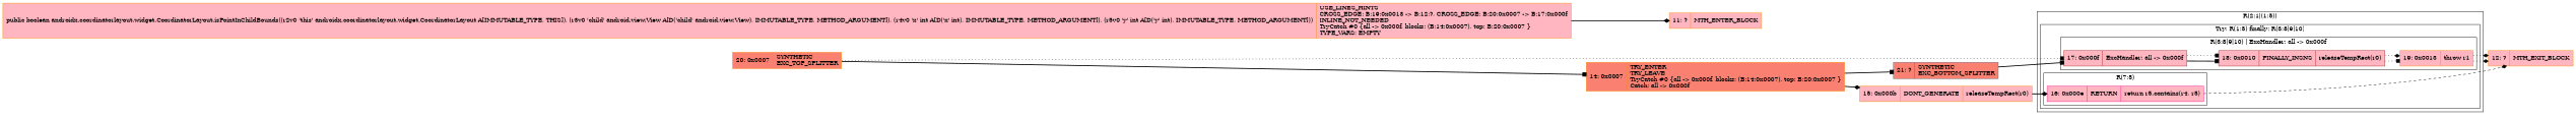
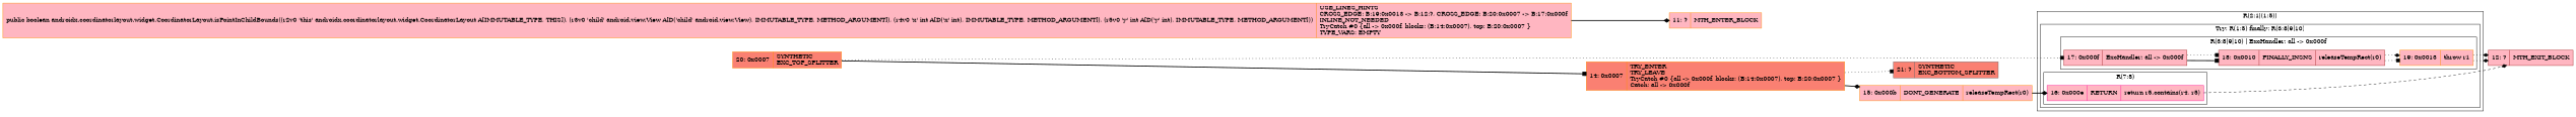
  digraph {
    rankdir=LR
    node [color=darkorange fillcolor=lightpink shape=record style=filled]
    edge [arrowhead=diamond style=bold]
    n1 [color=deeppink label="{16\:\ 0x000e|RETURN\l|return r5.contains(r4, r5)\l}"]
    n2 [color=brown label="{17\:\ 0x000f|ExcHandler: all \-\> 0x000f\l}"]
    n3 [color=brown label="{18\:\ 0x0010|FINALLY_INSNS\l|releaseTempRect(r0)\l}"]
    n4 [label="{19\:\ 0x0013|throw r1\l}"]
-   n5 [label="{12\:\ ?|MTH_EXIT_BLOCK\l}"]
+   n5 [color=brown label="{12\:\ ?|MTH_EXIT_BLOCK\l}"]
    n6 [fillcolor=salmon label="{20\:\ 0x0007|SYNTHETIC\lEXC_TOP_SPLITTER\l}"]
    n7 [fillcolor=salmon label="{14\:\ 0x0007|TRY_ENTER\lTRY_LEAVE\lTryCatch #0 \{all \-\> 0x000f, blocks: (B:14:0x0007), top: B:20:0x0007 \}\lCatch: all \-\> 0x000f\l}"]
    n8 [label="{11\:\ ?|MTH_ENTER_BLOCK\l}"]
    n9 [label="{15\:\ 0x000b|DONT_GENERATE\l|releaseTempRect(r0)\l}"]
    n10 [color=gray40 fillcolor=salmon label="{21\:\ ?|SYNTHETIC\lEXC_BOTTOM_SPLITTER\l}"]
    n11 [label="{public boolean androidx.coordinatorlayout.widget.CoordinatorLayout.isPointInChildBounds((r2v0 'this' androidx.coordinatorlayout.widget.CoordinatorLayout A[IMMUTABLE_TYPE, THIS]), (r3v0 'child' android.view.View A[D('child' android.view.View), IMMUTABLE_TYPE, METHOD_ARGUMENT]), (r4v0 'x' int A[D('x' int), IMMUTABLE_TYPE, METHOD_ARGUMENT]), (r5v0 'y' int A[D('y' int), IMMUTABLE_TYPE, METHOD_ARGUMENT]))  | USE_LINES_HINTS\lCROSS_EDGE: B:19:0x0013 \-\> B:12:?, CROSS_EDGE: B:20:0x0007 \-\> B:17:0x000f\lINLINE_NOT_NEEDED\lTryCatch #0 \{all \-\> 0x000f, blocks: (B:14:0x0007), top: B:20:0x0007 \}\lTYPE_VARS: EMPTY\l}"]
    subgraph cluster_1 {
      label="R(2:1|(1:5))"
      subgraph cluster_2 {
        label="Try: R(1:5) finally: R(3:8|9|10)"
        subgraph cluster_3 {
          label="R(7:5)"
          n1
        }
        subgraph cluster_4 {
          label="R(3:8|9|10) | ExcHandler: all \-\> 0x000f\l"
          n2
          n3
          n4
        }
      }
    }
    subgraph cluster_5 {
      label="R(3:8|9|10) | ExcHandler: all \-\> 0x000f\l"
    }
    n1 -> n5 [style=dashed]
    n2 -> n3 [arrowhead=box]
    n2 -> n3 [arrowhead=box style=dotted]
    n3 -> n4 [arrowhead=box style=dotted]
    n3 -> n4 [style=dotted]
    n4 -> n5 [style=dotted]
    n4 -> n5 [style=dotted]
    n6 -> n2 [arrowhead=box style=dotted]
    n6 -> n7 [arrowhead=box]
    n7 -> n9
-   n7 -> n10 [arrowhead=box]
+   n7 -> n10 [arrowhead=box style=dotted]
    n9 -> n1
-   n10 -> n2 [arrowhead=box]
    n11 -> n8
  }
